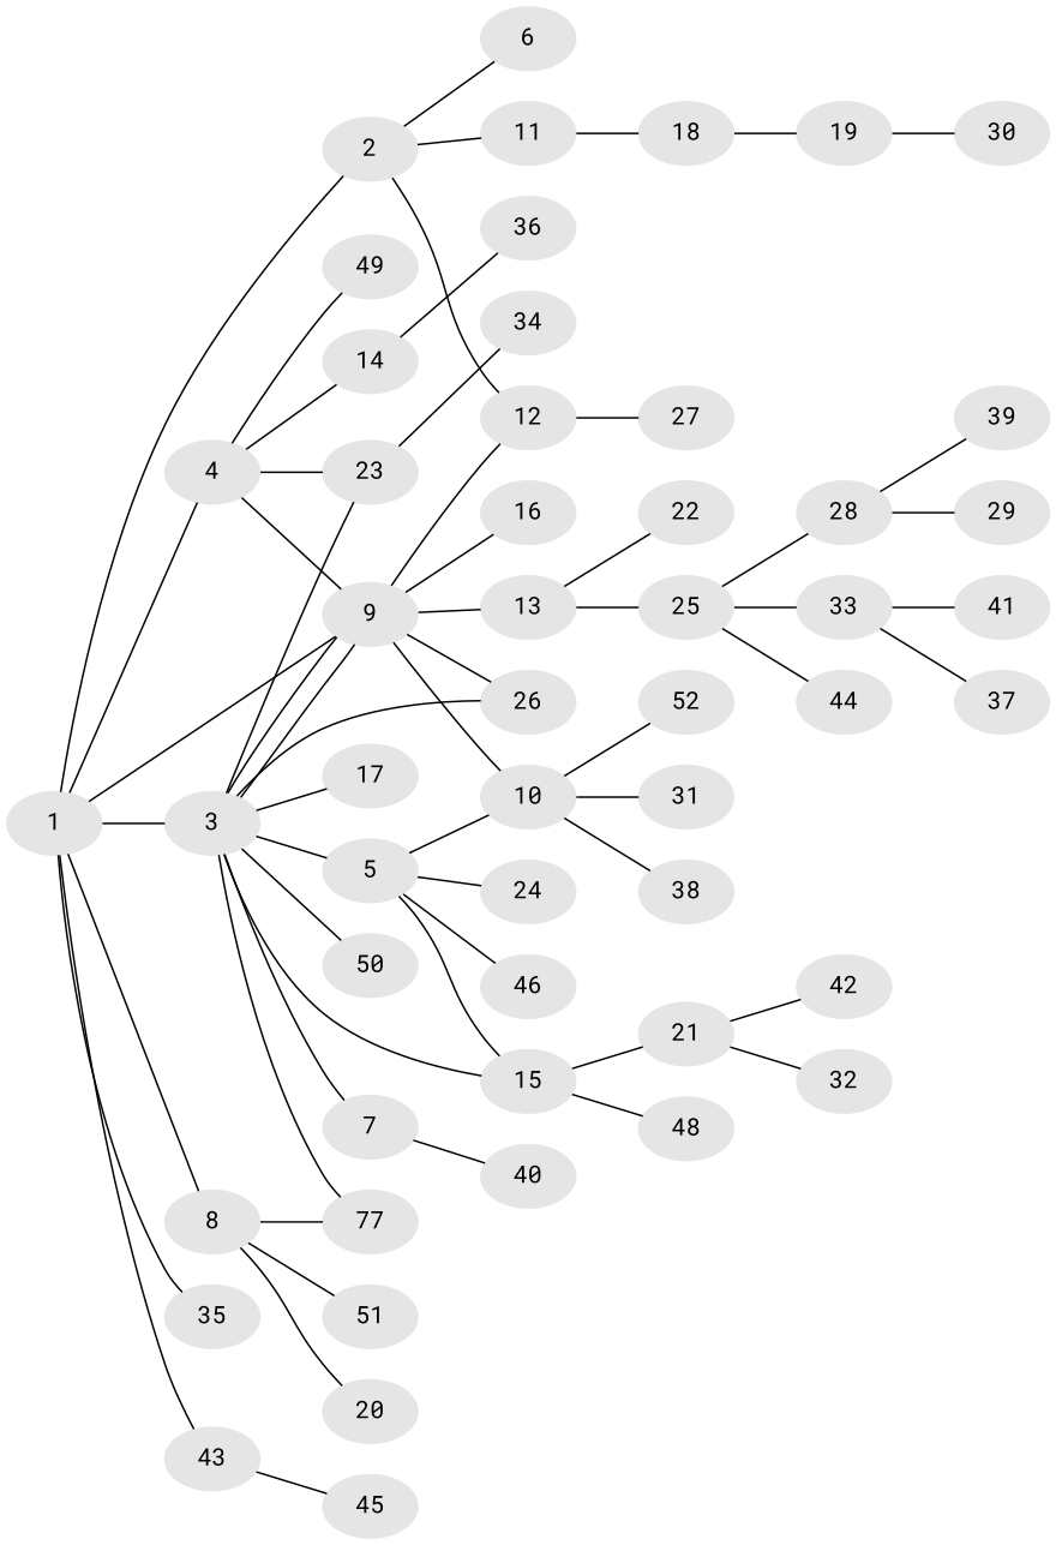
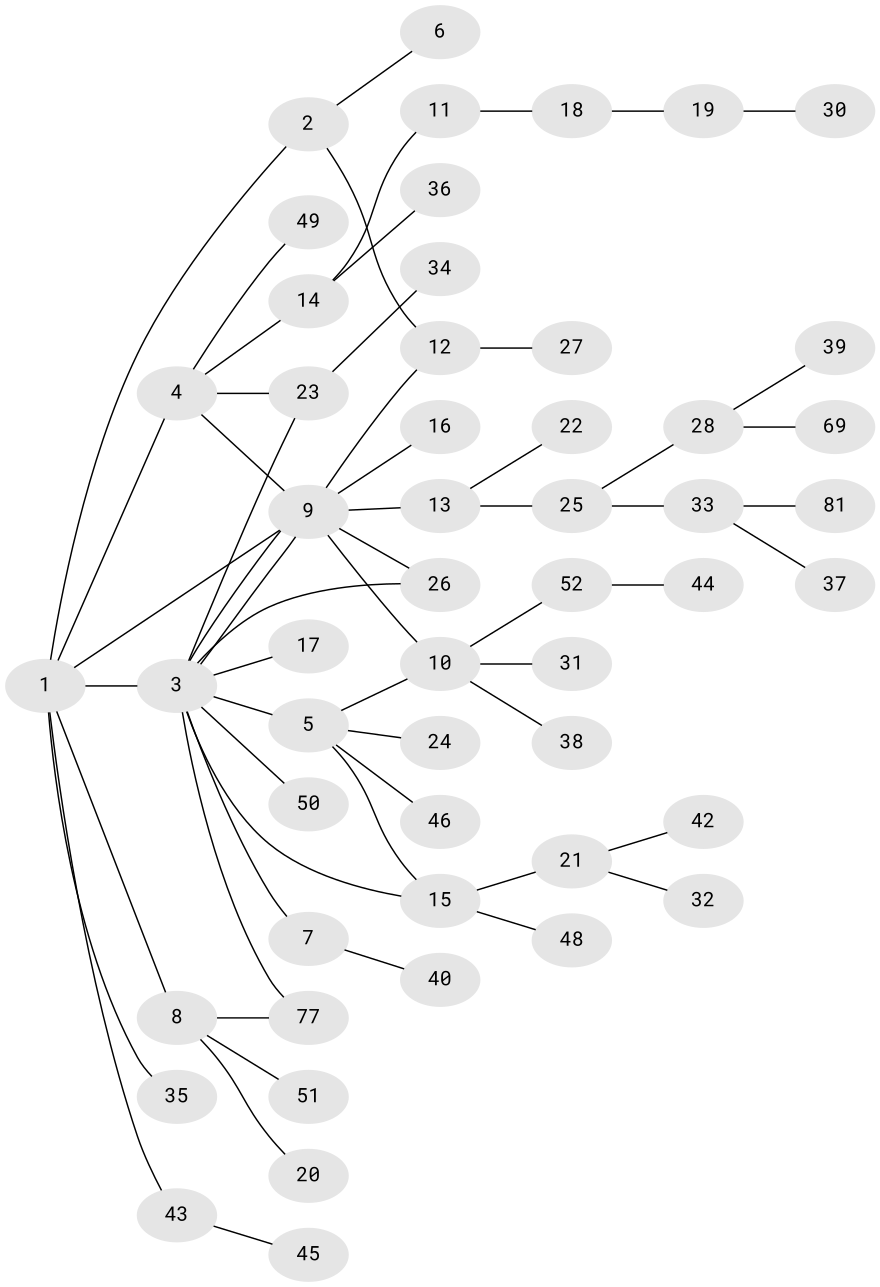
  graph {
    fontname="Roboto Mono"
    rankdir=LR
    node [color=gray90 fontname="Roboto Mono" style=filled]
    edge [fontname="Roboto Mono"]
    1
    2
    3
    4
    8
    9
    35
    43
    6
    11
    12
    23
    5
    7
    15
    17
    26
    n18 [label=77]
    50
    14
    49
    20
    51
    10
    13
    16
    34
    45
    18
    27
    24
    46
    40
    21
    48
    36
    31
    38
    52
    22
    25
    19
    28
    33
    44
    32
    42
    30
-   29
+   29 [label=69]
    39
    37
-   41
+   41 [label=81]
    1 -- 2
    1 -- 3
    1 -- 4
    1 -- 8
    1 -- 9
    1 -- 35
    1 -- 43
    2 -- 6
-   2 -- 11
+   14 -- 11
    2 -- 12
    3 -- 9
    3 -- 9
    3 -- 23
    3 -- 5
    3 -- 7
    3 -- 15
    3 -- 17
    3 -- 26
    3 -- n18
    3 -- 50
    4 -- 9
    4 -- 23
    4 -- 14
    4 -- 49
    8 -- n18
    8 -- 20
    8 -- 51
    9 -- 12
    9 -- 26
    9 -- 10
    9 -- 13
    9 -- 16
    43 -- 45
    11 -- 18
    12 -- 27
    23 -- 34
    5 -- 15
    5 -- 10
    5 -- 24
    5 -- 46
    7 -- 40
    15 -- 21
    15 -- 48
    14 -- 36
    10 -- 31
    10 -- 38
    10 -- 52
    13 -- 22
    13 -- 25
    18 -- 19
    21 -- 32
    21 -- 42
    25 -- 28
    25 -- 33
-   25 -- 44
+   52 -- 44
    19 -- 30
    28 -- 29
    28 -- 39
    33 -- 37
    33 -- 41
  }
